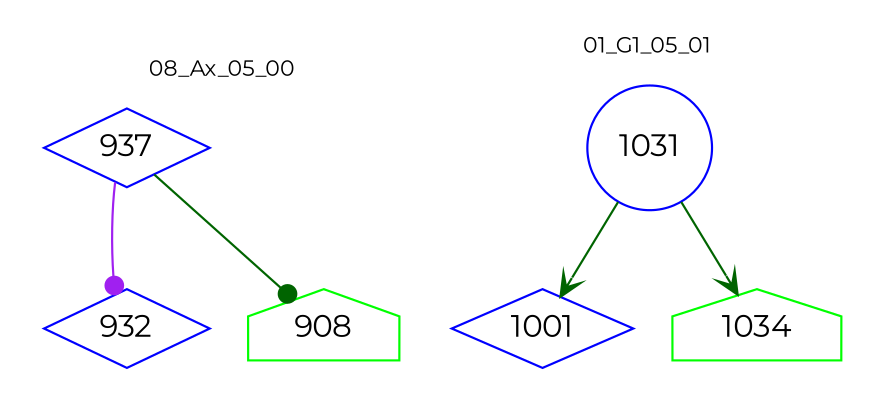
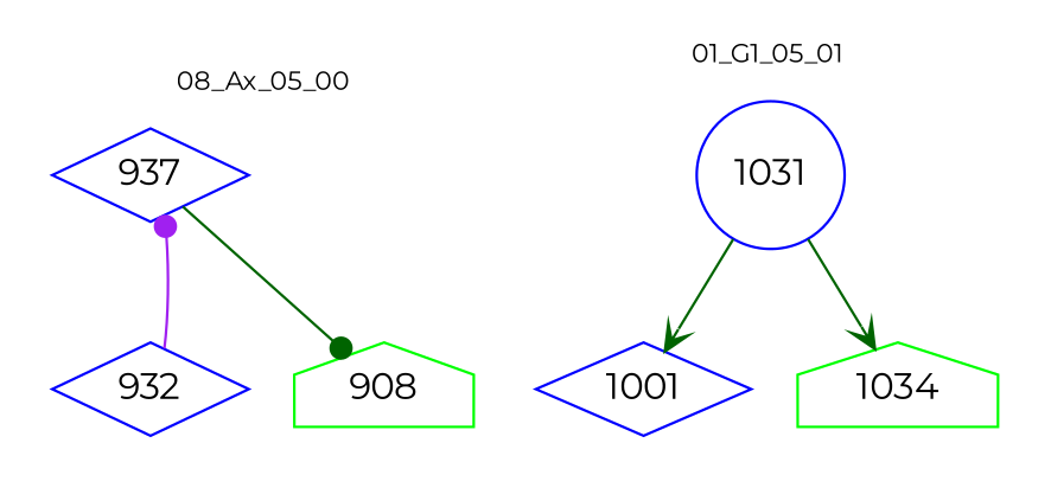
  digraph {
    fontname=Montserrat
    node [color=blue fontname=Montserrat shape=diamond]
    edge [arrowhead=dot color=darkgreen fontname=Montserrat]
    n1 [label=937]
    n2 [label=932]
    n3 [color=green label=908 shape=house]
    n4 [label=1031 shape=circle]
    n5 [label=1001]
    n6 [color=green label=1034 shape=house]
    subgraph cluster_1 {
      color=white
      fontsize=10
      label="08_Ax_05_00"
      n1
      n2
      n3
    }
    subgraph cluster_2 {
      color=white
      fontsize=10
      label="01_G1_05_01"
      n4
      n5
      n6
    }
-   n1 -> n2 [color=purple]
+   n2 -> n1 [color=purple]
    n1 -> n3
    n4 -> n5 [arrowhead=vee]
    n4 -> n6 [arrowhead=vee]
  }
